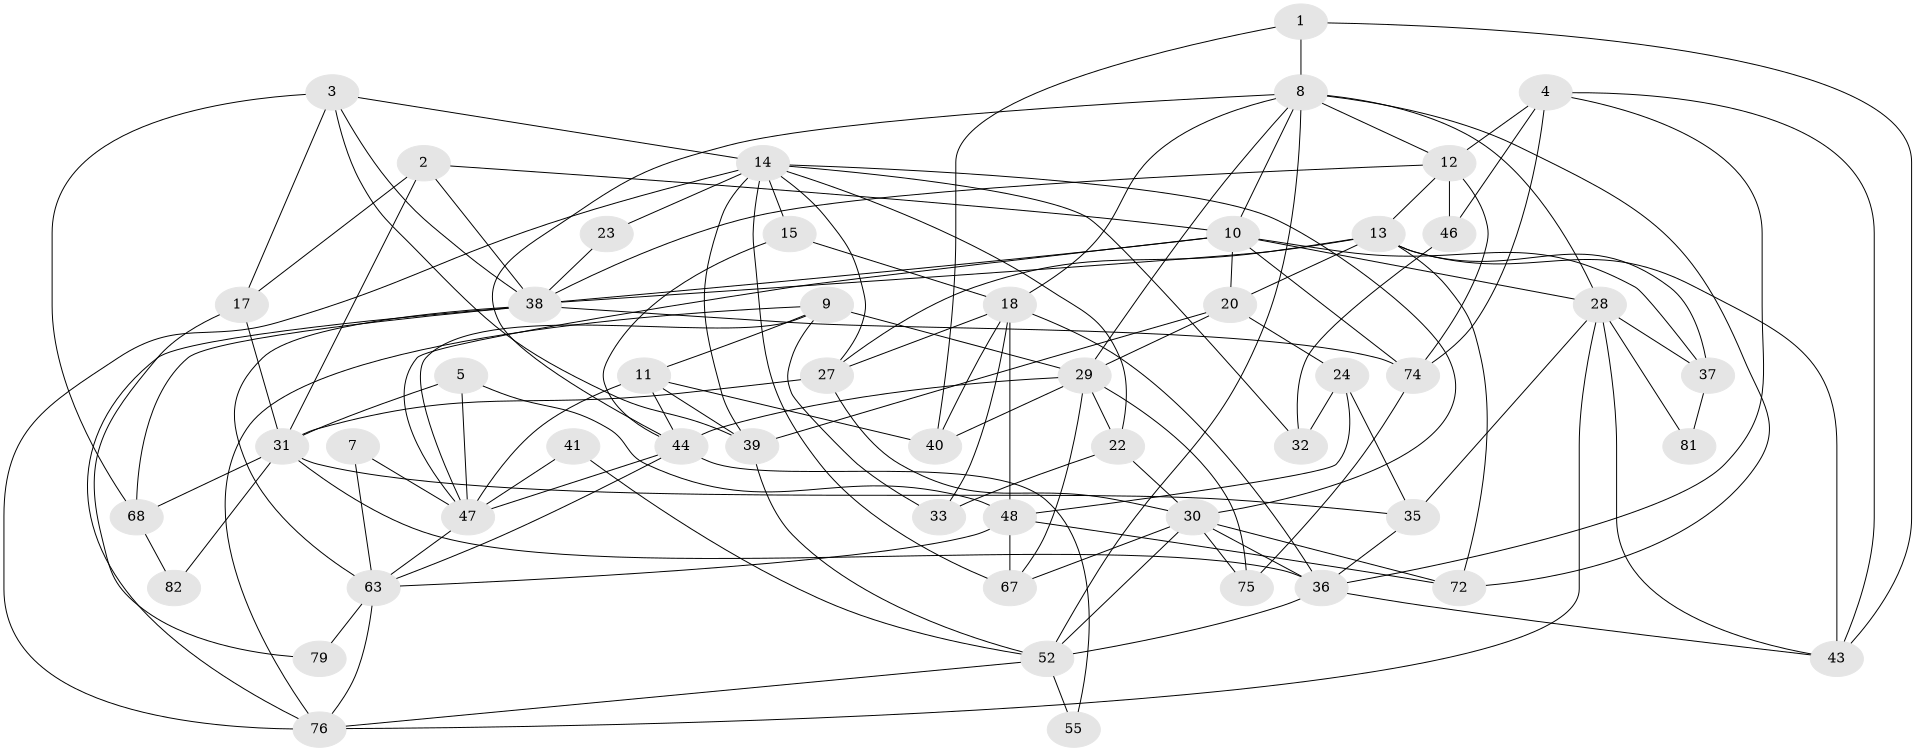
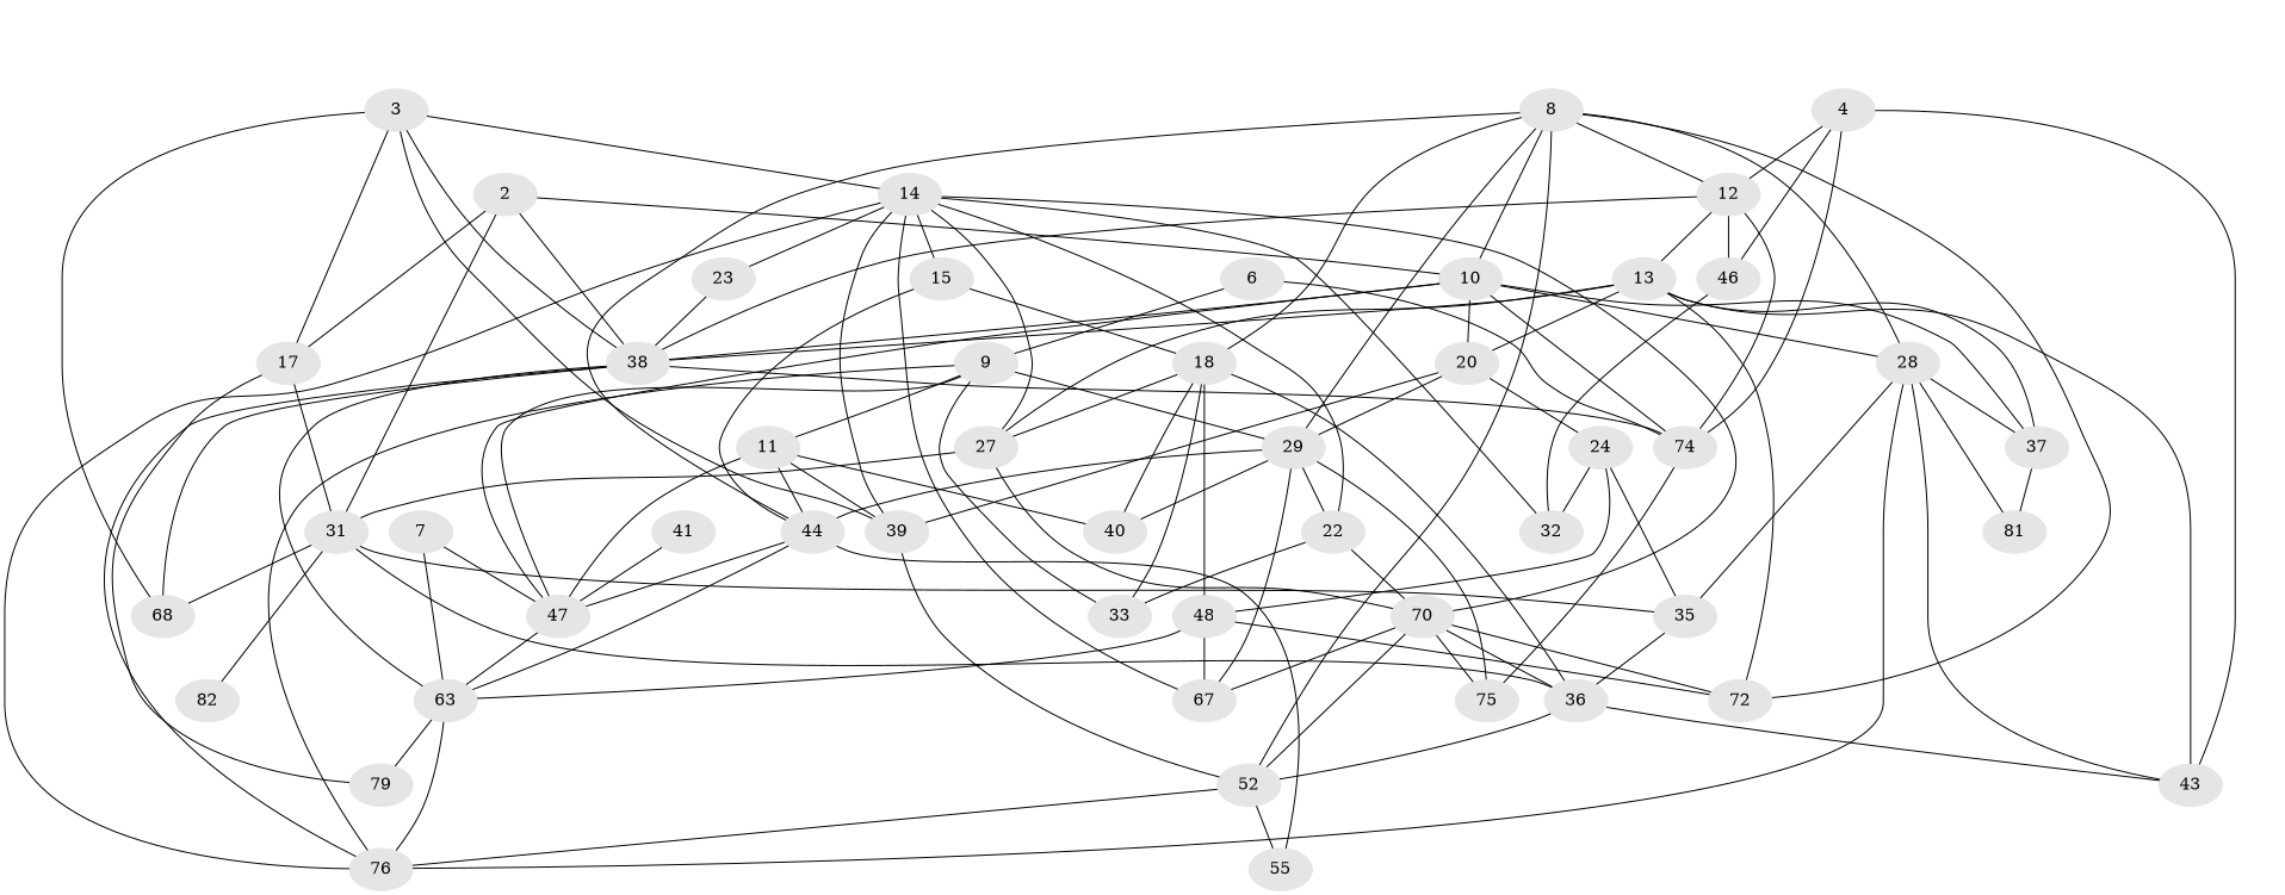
  graph {
    node [color=gray90 style=filled]
    8 [super="+29"]
    10 [super="+64"]
    12 [super="+26"]
    18 [super="+45"]
    n5 [label=29 super="+49"]
    28 [super="+54"]
    44 [super="+57"]
    52 [super="+70"]
    72
-   1
    40 [super="+56"]
    43 [super="+62"]
    38 [super="+50"]
    74 [super="+77"]
    47 [super="+51"]
    20 [super="+84"]
    37
    2
    17
    31 [super="+65"]
    79
    68
    36 [super="+46"]
    35
    82
    63 [super="+80"]
    76 [super="+78"]
    3 [super="+59"]
    14 [super="+53"]
    39 [super="+73"]
    27 [super="+71"]
    15 [super="+42"]
    22 [super="+69"]
    23
-   30 [super="+61"]
+   30 [super="+61" label=70]
    32
    67
    4 [super="+19"]
    n39 [label=46 super="+66"]
    13 [super="+58"]
    75
-   5 [super="+25"]
    48 [super="+83"]
    9 [super="+60"]
    33
    11
+   6
    7
    81
    55
    24 [super="+34"]
    41
    8 -- 10
    8 -- 12
    8 -- 18
    8 -- n5
    8 -- 28
    8 -- 44
    8 -- 52
    8 -- 72
    10 -- 28
    10 -- 38
    10 -- 74
    10 -- 47
    10 -- 20
    10 -- 37
    12 -- 38
    12 -- 74
    12 -- n39 [weight=2]
    12 -- 13
    18 -- 40
    18 -- 36
    18 -- 27
    18 -- 48
    18 -- 33
    n5 -- 44
    n5 -- 40
    n5 -- 22
    n5 -- 67
    n5 -- 75
    28 -- 43
    28 -- 37
    28 -- 35
    28 -- 76
    28 -- 81
    44 -- 47
    44 -- 63
    44 -- 55
    52 -- 76
    52 -- 55
-   1 -- 8
-   1 -- 40
-   1 -- 43
    38 -- 74
    38 -- 68
    38 -- 63
    38 -- 76
    74 -- 75
    47 -- 63
    20 -- n5
    20 -- 39
    20 -- 24
    37 -- 81
    2 -- 10
    2 -- 38
    2 -- 17
    2 -- 31
    17 -- 31
    17 -- 79
    31 -- 68
    31 -- 36
    31 -- 35
    31 -- 82
-   68 -- 82
    36 -- 52
    36 -- 43
    35 -- 36
    63 -- 79
    63 -- 76
    3 -- 38
    3 -- 17
    3 -- 68
    3 -- 14
    3 -- 39
    14 -- 76
    14 -- 39
    14 -- 27
    14 -- 15
    14 -- 22
    14 -- 23
    14 -- 30
    14 -- 32
    14 -- 67
    39 -- 52
    27 -- 31
    27 -- 30
    15 -- 18
    15 -- 44
    22 -- 30 [weight=2]
    22 -- 33
    23 -- 38
    30 -- 52
    30 -- 72
    30 -- 36
    30 -- 67
    30 -- 75
    4 -- 12
    4 -- 43
    4 -- 74
-   4 -- 36
    4 -- n39
    n39 -- 32
    13 -- 72
    13 -- 43
    13 -- 38
    13 -- 20
    13 -- 37
    13 -- 27 [weight=2]
-   5 -- 47
-   5 -- 31
-   5 -- 48
    48 -- 72
    48 -- 63
    48 -- 67
    9 -- n5
    9 -- 47
    9 -- 76
    9 -- 33
    9 -- 11
    11 -- 44
    11 -- 40
    11 -- 47
    11 -- 39
+   6 -- 74
+   6 -- 9
    7 -- 47
    7 -- 63
    24 -- 35
    24 -- 32
    24 -- 48
-   41 -- 52
    41 -- 47
  }
